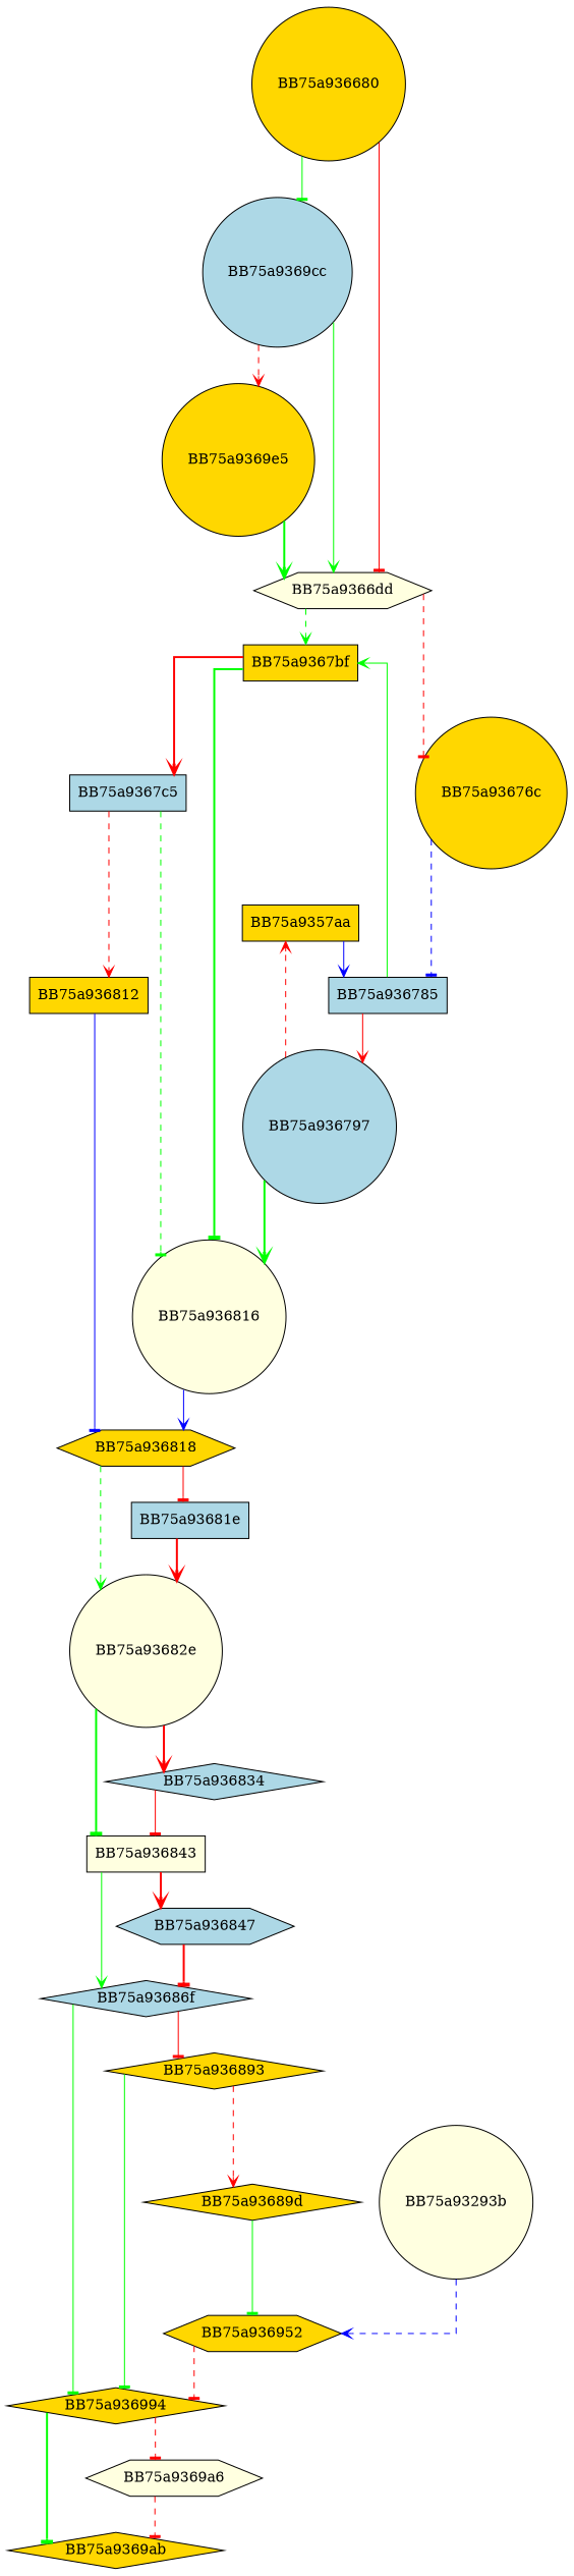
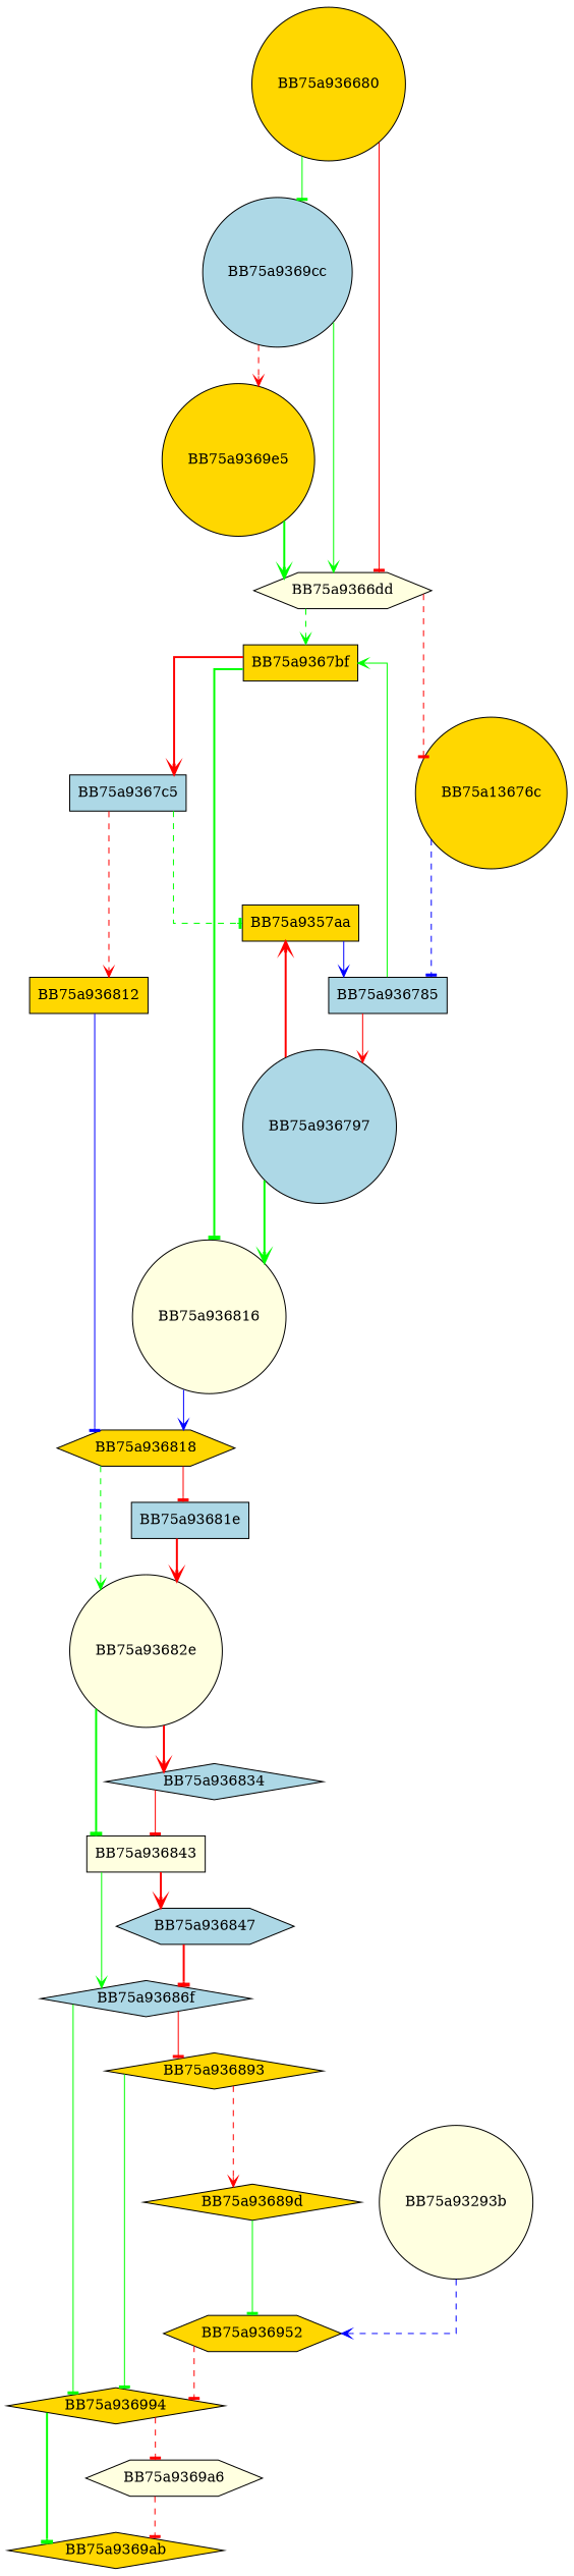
  digraph {
    splines=ortho
    node [fillcolor=gold shape=circle style=filled]
    edge [arrowhead=vee color=red style=solid]
    BB75a9369cc [fillcolor=lightblue]
    BB75a936680
    BB75a9366dd [fillcolor=lightyellow shape=hexagon]
    BB75a9369e5
    BB75a9367bf [shape=box]
-   BB75a93676c
+   BB75a93676c [label=BB75a13676c]
    BB75a936816 [fillcolor=lightyellow]
    BB75a9367c5 [fillcolor=lightblue shape=box]
    BB75a936785 [fillcolor=lightblue shape=box]
    BB75a936818 [shape=hexagon]
    BB75a936812 [shape=box]
    BB75a936797 [fillcolor=lightblue]
    n13 [label=BB75a9357aa shape=box]
    BB75a93682e [fillcolor=lightyellow]
    BB75a93681e [fillcolor=lightblue shape=box]
    BB75a936843 [fillcolor=lightyellow shape=box]
    BB75a936834 [fillcolor=lightblue shape=diamond]
    BB75a93686f [fillcolor=lightblue shape=diamond]
    BB75a936847 [fillcolor=lightblue shape=hexagon]
    BB75a936994 [shape=diamond]
    BB75a936893 [shape=diamond]
    BB75a9369ab [shape=diamond]
    BB75a9369a6 [fillcolor=lightyellow shape=hexagon]
    BB75a93689d [shape=diamond]
    BB75a936952 [shape=hexagon]
    n26 [fillcolor=lightyellow label=BB75a93293b]
    BB75a9369cc -> BB75a9366dd [color=green]
    BB75a9369cc -> BB75a9369e5 [style=dashed]
    BB75a936680 -> BB75a9369cc [arrowhead=tee color=green]
    BB75a936680 -> BB75a9366dd [arrowhead=tee]
    BB75a9366dd -> BB75a9367bf [color=green style=dashed]
    BB75a9366dd -> BB75a93676c [arrowhead=tee style=dashed]
    BB75a9369e5 -> BB75a9366dd [color=green style=bold]
    BB75a9367bf -> BB75a936816 [arrowhead=tee color=green style=bold]
    BB75a9367bf -> BB75a9367c5 [style=bold]
    BB75a93676c -> BB75a936785 [arrowhead=tee color=blue style=dashed]
    BB75a936816 -> BB75a936818 [color=blue]
-   BB75a9367c5 -> BB75a936816 [arrowhead=tee color=green style=dashed]
+   BB75a9367c5 -> n13 [arrowhead=tee color=green style=dashed]
    BB75a9367c5 -> BB75a936812 [style=dashed]
    BB75a936785 -> BB75a9367bf [color=green]
    BB75a936785 -> BB75a936797
    BB75a936818 -> BB75a93682e [color=green style=dashed]
    BB75a936818 -> BB75a93681e [arrowhead=tee]
    BB75a936812 -> BB75a936818 [arrowhead=tee color=blue]
    BB75a936797 -> BB75a936816 [color=green style=bold]
-   BB75a936797 -> n13 [style=dashed]
+   BB75a936797 -> n13 [style=bold]
    n13 -> BB75a936785 [color=blue]
    BB75a93682e -> BB75a936843 [arrowhead=tee color=green style=bold]
    BB75a93682e -> BB75a936834 [style=bold]
    BB75a93681e -> BB75a93682e [style=bold]
    BB75a936843 -> BB75a93686f [color=green]
    BB75a936843 -> BB75a936847 [style=bold]
    BB75a936834 -> BB75a936843 [arrowhead=tee]
    BB75a93686f -> BB75a936994 [arrowhead=tee color=green]
    BB75a93686f -> BB75a936893 [arrowhead=tee]
    BB75a936847 -> BB75a93686f [arrowhead=tee style=bold]
    BB75a936994 -> BB75a9369ab [arrowhead=tee color=green style=bold]
    BB75a936994 -> BB75a9369a6 [arrowhead=tee style=dashed]
    BB75a936893 -> BB75a936994 [arrowhead=tee color=green]
    BB75a936893 -> BB75a93689d [style=dashed]
    BB75a9369a6 -> BB75a9369ab [arrowhead=tee style=dashed]
    BB75a93689d -> BB75a936952 [arrowhead=tee color=green]
    BB75a936952 -> BB75a936994 [arrowhead=tee style=dashed]
    n26 -> BB75a936952 [color=blue style=dashed]
  }
